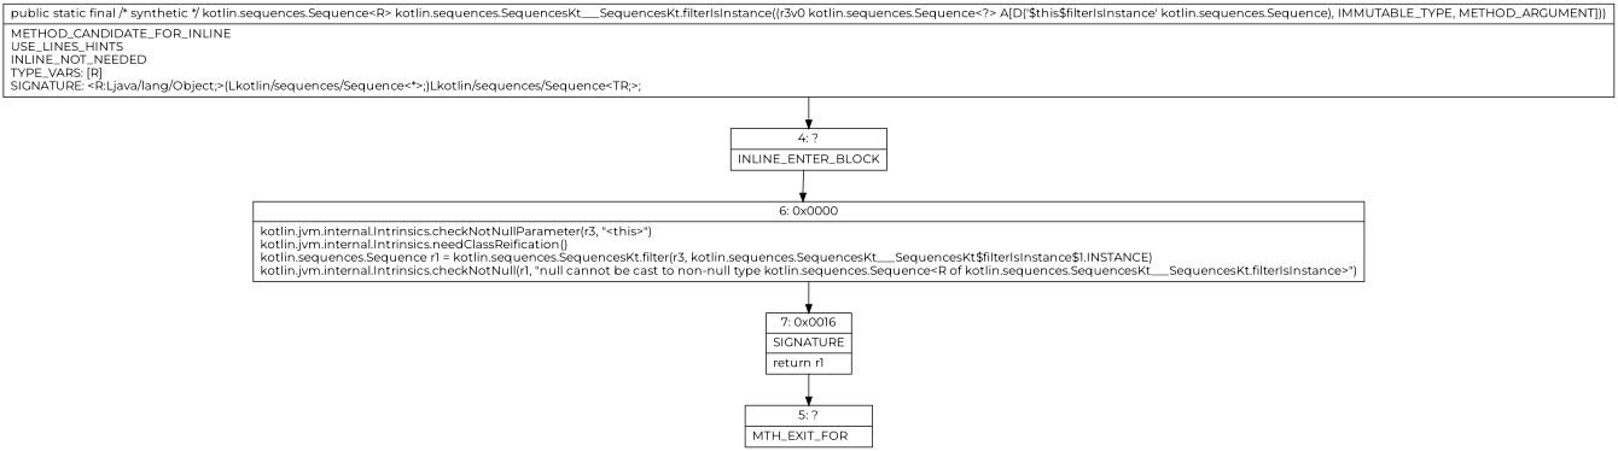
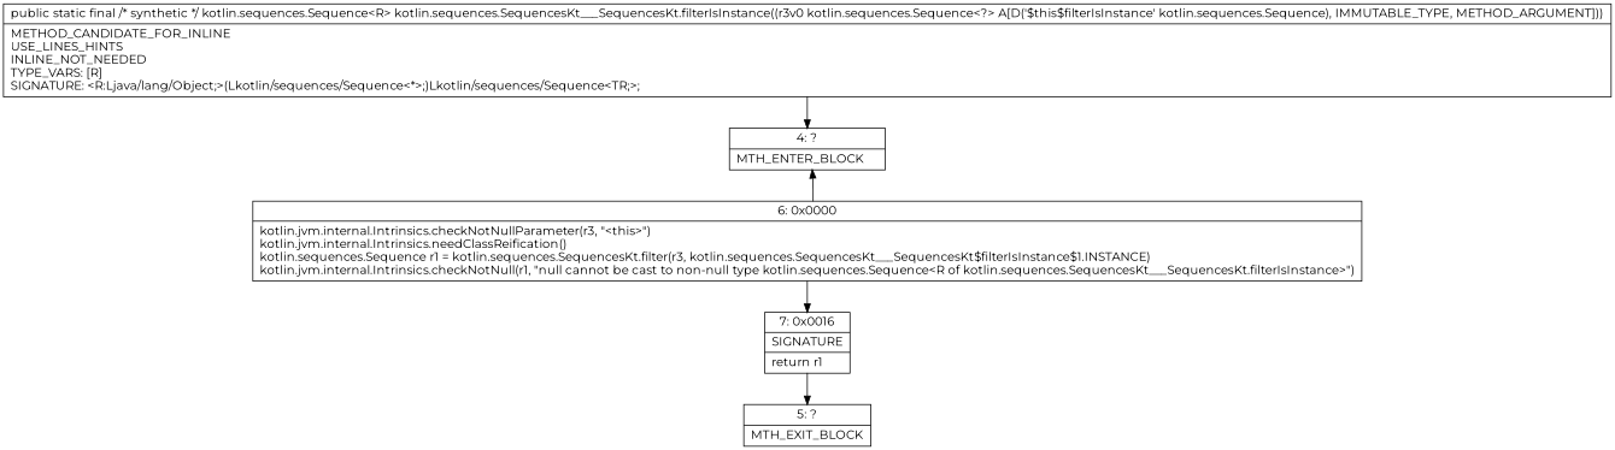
  digraph {
    fontname=Montserrat
    node [fontname=Montserrat shape=record]
    edge [fontname=Montserrat]
-   n1 [label="{4\:\ ?|INLINE_ENTER_BLOCK\l}"]
+   n1 [label="{4\:\ ?|MTH_ENTER_BLOCK\l}"]
    n2 [label="{6\:\ 0x0000|kotlin.jvm.internal.Intrinsics.checkNotNullParameter(r3, \"\<this\>\")\lkotlin.jvm.internal.Intrinsics.needClassReification()\lkotlin.sequences.Sequence r1 = kotlin.sequences.SequencesKt.filter(r3, kotlin.sequences.SequencesKt___SequencesKt$filterIsInstance$1.INSTANCE)\lkotlin.jvm.internal.Intrinsics.checkNotNull(r1, \"null cannot be cast to non\-null type kotlin.sequences.Sequence\<R of kotlin.sequences.SequencesKt___SequencesKt.filterIsInstance\>\")\l}"]
    n3 [label="{7\:\ 0x0016|SIGNATURE\l|return r1\l}"]
-   n4 [label="{5\:\ ?|MTH_EXIT_FOR\l}"]
+   n4 [label="{5\:\ ?|MTH_EXIT_BLOCK\l}"]
    n5 [label="{public static final \/* synthetic *\/ kotlin.sequences.Sequence\<R\> kotlin.sequences.SequencesKt___SequencesKt.filterIsInstance((r3v0 kotlin.sequences.Sequence\<?\> A[D('$this$filterIsInstance' kotlin.sequences.Sequence), IMMUTABLE_TYPE, METHOD_ARGUMENT]))  | METHOD_CANDIDATE_FOR_INLINE\lUSE_LINES_HINTS\lINLINE_NOT_NEEDED\lTYPE_VARS: [R]\lSIGNATURE: \<R:Ljava\/lang\/Object;\>(Lkotlin\/sequences\/Sequence\<*\>;)Lkotlin\/sequences\/Sequence\<TR;\>;\l}"]
-   n1 -> n2
+   n2 -> n1
    n2 -> n3
    n3 -> n4
    n5 -> n1
  }
